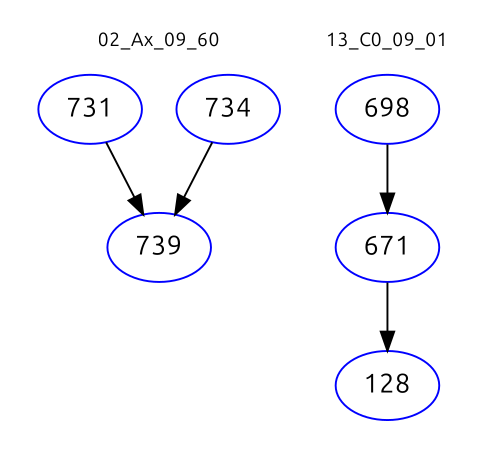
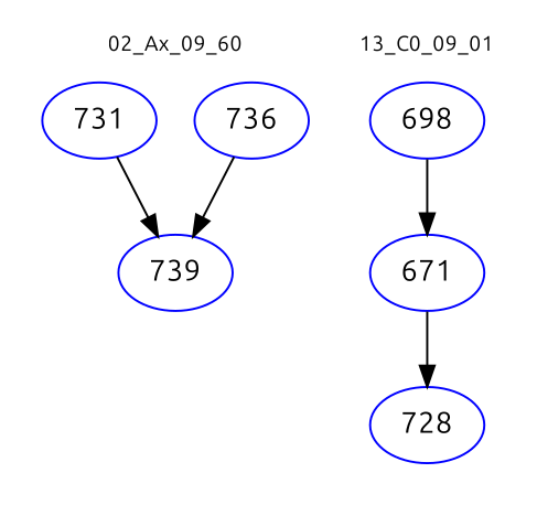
  digraph {
    fontname=Ubuntu
    node [color=blue fontname=Ubuntu]
    edge [color=black fontname=Ubuntu]
-   n1 [label=734]
+   n1 [label=736]
    n2 [label=731]
    n3 [label=739]
    n4 [label=698]
    n5 [label=671]
-   n6 [label=128]
+   n6 [label=728]
    subgraph cluster_1 {
      color=white
      fontsize=10
      label="02_Ax_09_60"
      n1
      n2
      n3
    }
    subgraph cluster_2 {
      color=white
      fontsize=10
      label="13_C0_09_01"
      n4
      n5
      n6
    }
    n1 -> n3
    n2 -> n3
    n4 -> n5
    n5 -> n6
  }
